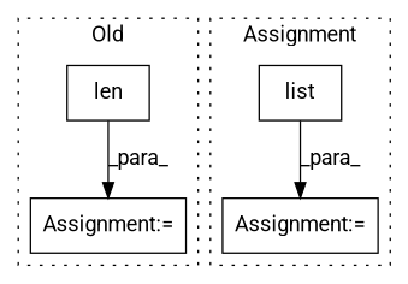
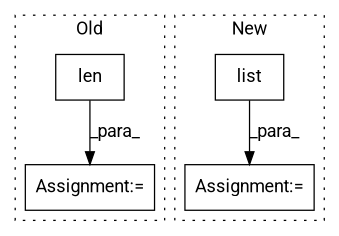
  digraph {
    fontname=Roboto
    node [a=32 fontname=Roboto l=1 shape=box]
    edge [fontname=Roboto]
    n1 [l="4,1" label=len s="13032,13046"]
    n2 [a=7 label="Assignment:=" s=13031]
    n3 [a=7 label="Assignment:=" s=12899]
    n4 [l="5,1" label=list s="12900,13022"]
    subgraph cluster_1 {
      label=Old
      style=dotted
      n1
      n2
    }
    subgraph cluster_2 {
-     label=Assignment
+     label=New
      style=dotted
      n3
      n4
    }
    n1 -> n2 [label=_para_]
    n4 -> n3 [label=_para_]
  }
